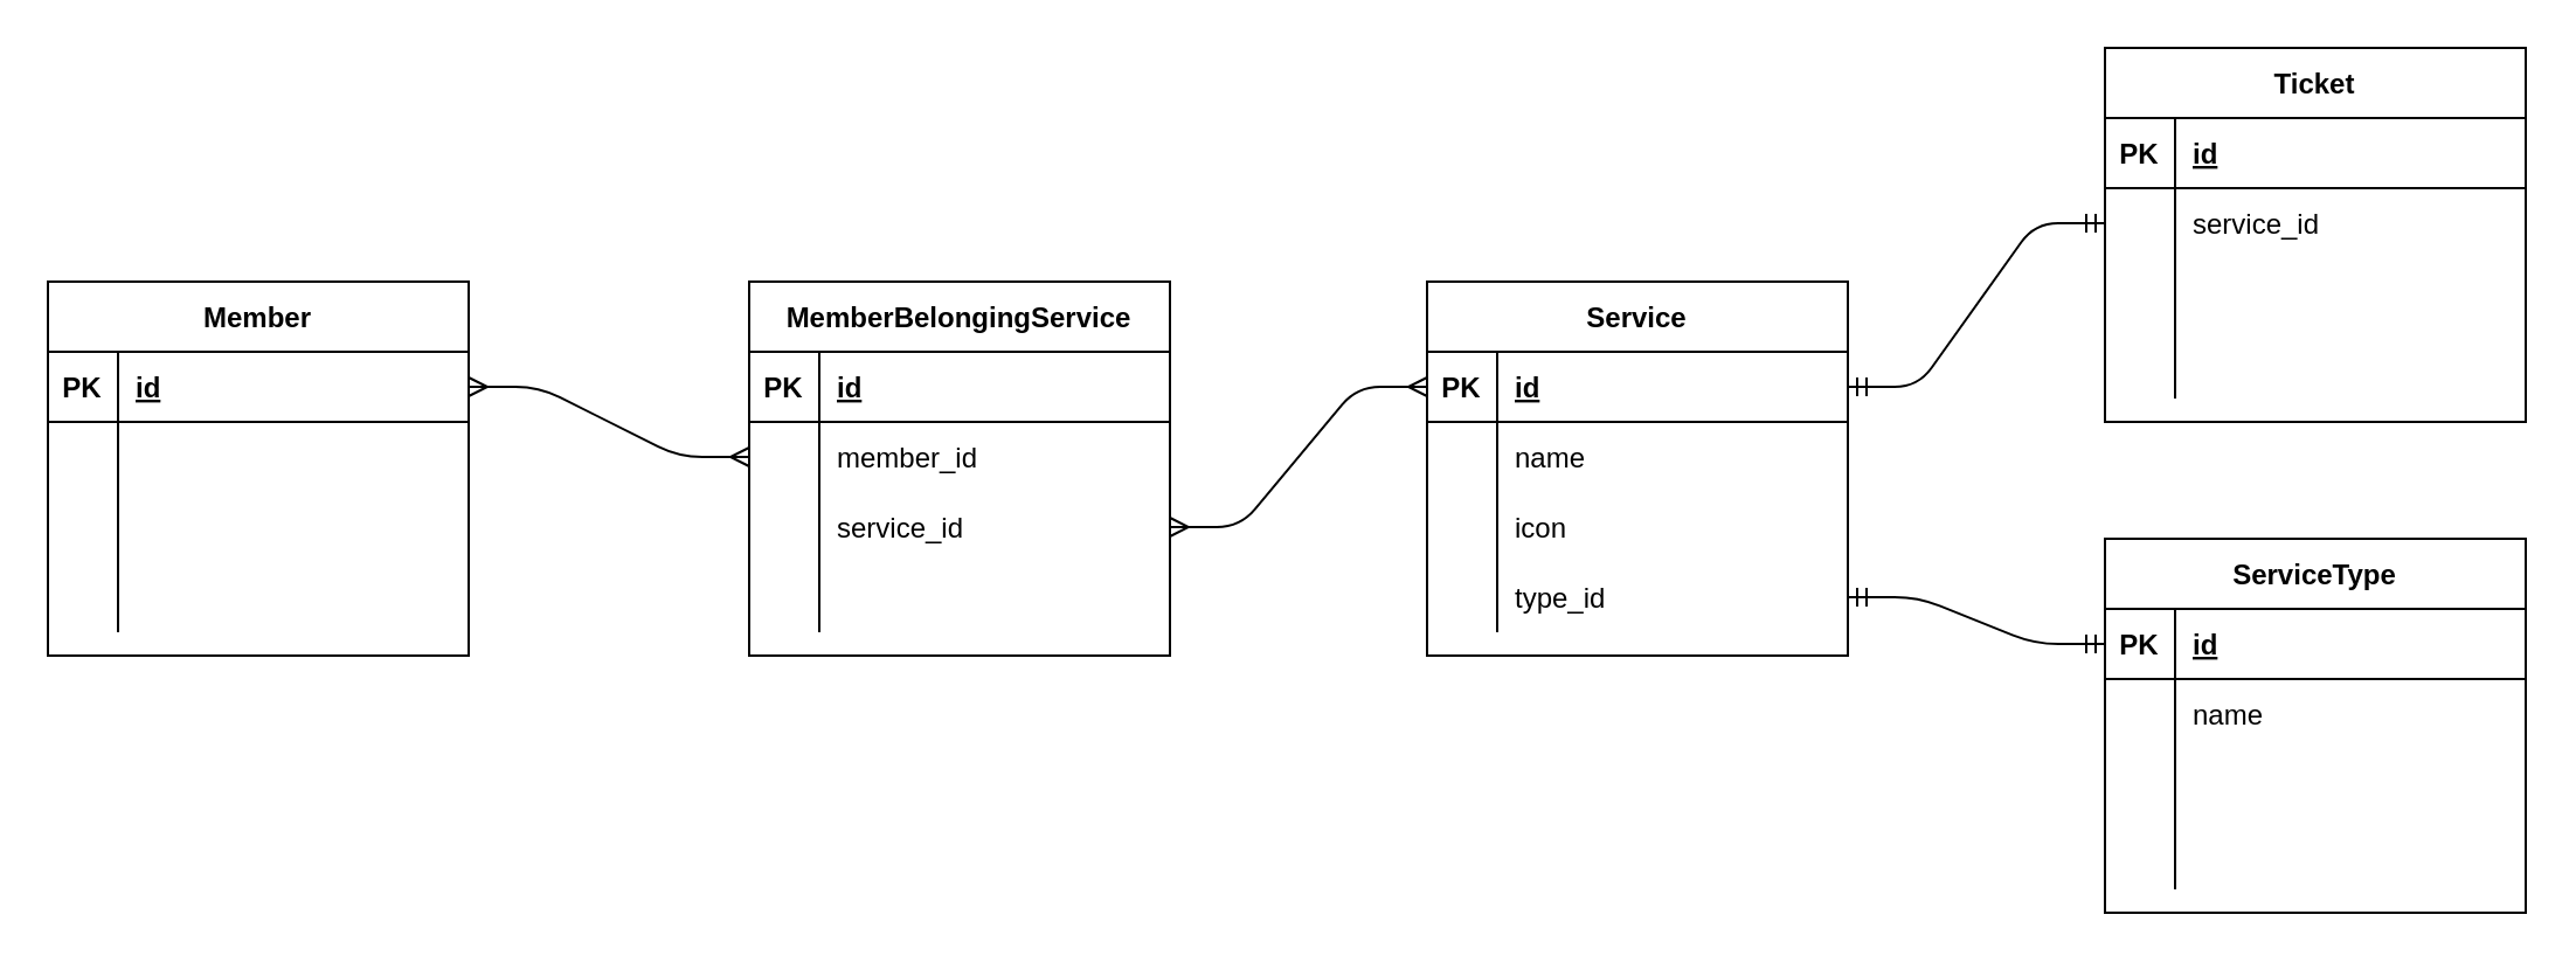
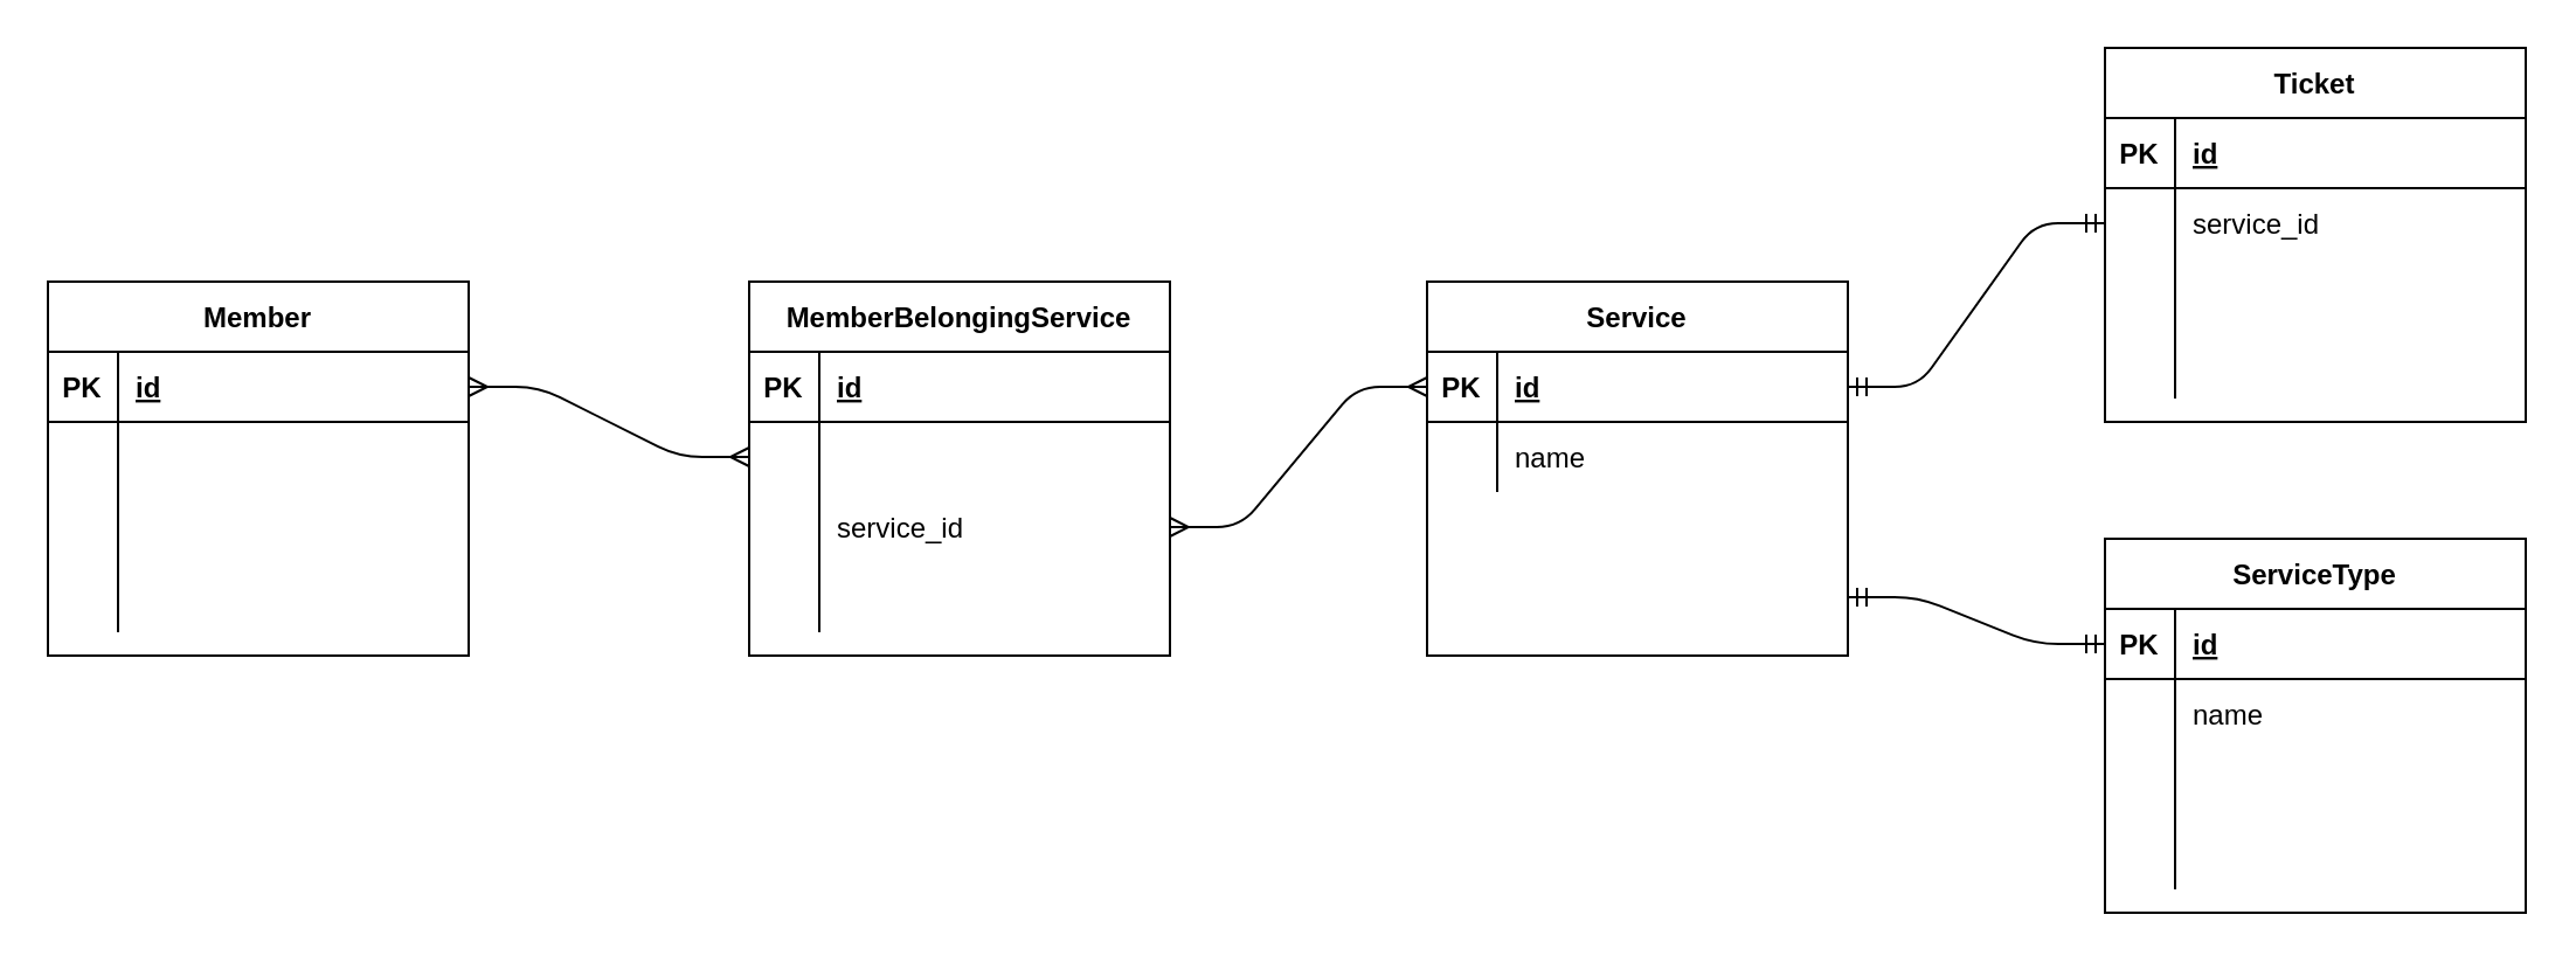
  <mxCell id="0" />
  <mxCell id="1" parent="0" />
  <mxCell id="2" value="Service" style="shape=table;startSize=30;container=1;collapsible=1;childLayout=tableLayout;fixedRows=1;rowLines=0;fontStyle=1;align=center;resizeLast=1;" vertex="1" parent="1"><mxGeometry x="610" y="120" width="180" height="160" as="geometry" /></mxCell>
  <mxCell id="3" value="" style="shape=partialRectangle;collapsible=0;dropTarget=0;pointerEvents=0;fillColor=none;top=0;left=0;bottom=1;right=0;points=[[0,0.5],[1,0.5]];portConstraint=eastwest;" vertex="1" parent="2"><mxGeometry y="30" width="180" height="30" as="geometry" /></mxCell>
  <mxCell id="4" value="PK" style="shape=partialRectangle;connectable=0;fillColor=none;top=0;left=0;bottom=0;right=0;fontStyle=1;overflow=hidden;" vertex="1" parent="3"><mxGeometry width="30" height="30" as="geometry" /></mxCell>
  <mxCell id="5" value="id" style="shape=partialRectangle;connectable=0;fillColor=none;top=0;left=0;bottom=0;right=0;align=left;spacingLeft=6;fontStyle=5;overflow=hidden;" vertex="1" parent="3"><mxGeometry x="30" width="150" height="30" as="geometry" /></mxCell>
  <mxCell id="6" value="" style="shape=partialRectangle;collapsible=0;dropTarget=0;pointerEvents=0;fillColor=none;top=0;left=0;bottom=0;right=0;points=[[0,0.5],[1,0.5]];portConstraint=eastwest;" vertex="1" parent="2"><mxGeometry y="60" width="180" height="30" as="geometry" /></mxCell>
  <mxCell id="7" value="" style="shape=partialRectangle;connectable=0;fillColor=none;top=0;left=0;bottom=0;right=0;editable=1;overflow=hidden;" vertex="1" parent="6"><mxGeometry width="30" height="30" as="geometry" /></mxCell>
  <mxCell id="8" value="name" style="shape=partialRectangle;connectable=0;fillColor=none;top=0;left=0;bottom=0;right=0;align=left;spacingLeft=6;overflow=hidden;" vertex="1" parent="6"><mxGeometry x="30" width="150" height="30" as="geometry" /></mxCell>
  <mxCell id="9" value="" style="shape=partialRectangle;collapsible=0;dropTarget=0;pointerEvents=0;fillColor=none;top=0;left=0;bottom=0;right=0;points=[[0,0.5],[1,0.5]];portConstraint=eastwest;" vertex="1" parent="2"><mxGeometry y="90" width="180" height="30" as="geometry" /></mxCell>
  <mxCell id="10" value="" style="shape=partialRectangle;connectable=0;fillColor=none;top=0;left=0;bottom=0;right=0;editable=1;overflow=hidden;" vertex="1" parent="9"><mxGeometry width="30" height="30" as="geometry" /></mxCell>
- <mxCell id="11" value="icon" style="shape=partialRectangle;connectable=0;fillColor=none;top=0;left=0;bottom=0;right=0;align=left;spacingLeft=6;overflow=hidden;" vertex="1" parent="9"><mxGeometry x="30" width="150" height="30" as="geometry" /></mxCell>
  <mxCell id="12" value="" style="shape=partialRectangle;collapsible=0;dropTarget=0;pointerEvents=0;fillColor=none;top=0;left=0;bottom=0;right=0;points=[[0,0.5],[1,0.5]];portConstraint=eastwest;" vertex="1" parent="2"><mxGeometry y="120" width="180" height="30" as="geometry" /></mxCell>
  <mxCell id="13" value="" style="shape=partialRectangle;connectable=0;fillColor=none;top=0;left=0;bottom=0;right=0;editable=1;overflow=hidden;" vertex="1" parent="12"><mxGeometry width="30" height="30" as="geometry" /></mxCell>
- <mxCell id="14" value="type_id" style="shape=partialRectangle;connectable=0;fillColor=none;top=0;left=0;bottom=0;right=0;align=left;spacingLeft=6;overflow=hidden;" vertex="1" parent="12"><mxGeometry x="30" width="150" height="30" as="geometry" /></mxCell>
  <mxCell id="15" value="ServiceType" style="shape=table;startSize=30;container=1;collapsible=1;childLayout=tableLayout;fixedRows=1;rowLines=0;fontStyle=1;align=center;resizeLast=1;" vertex="1" parent="1"><mxGeometry x="900" y="230" width="180" height="160" as="geometry" /></mxCell>
  <mxCell id="16" value="" style="shape=partialRectangle;collapsible=0;dropTarget=0;pointerEvents=0;fillColor=none;top=0;left=0;bottom=1;right=0;points=[[0,0.5],[1,0.5]];portConstraint=eastwest;" vertex="1" parent="15"><mxGeometry y="30" width="180" height="30" as="geometry" /></mxCell>
  <mxCell id="17" value="PK" style="shape=partialRectangle;connectable=0;fillColor=none;top=0;left=0;bottom=0;right=0;fontStyle=1;overflow=hidden;" vertex="1" parent="16"><mxGeometry width="30" height="30" as="geometry" /></mxCell>
  <mxCell id="18" value="id" style="shape=partialRectangle;connectable=0;fillColor=none;top=0;left=0;bottom=0;right=0;align=left;spacingLeft=6;fontStyle=5;overflow=hidden;" vertex="1" parent="16"><mxGeometry x="30" width="150" height="30" as="geometry" /></mxCell>
  <mxCell id="19" value="" style="shape=partialRectangle;collapsible=0;dropTarget=0;pointerEvents=0;fillColor=none;top=0;left=0;bottom=0;right=0;points=[[0,0.5],[1,0.5]];portConstraint=eastwest;" vertex="1" parent="15"><mxGeometry y="60" width="180" height="30" as="geometry" /></mxCell>
  <mxCell id="20" value="" style="shape=partialRectangle;connectable=0;fillColor=none;top=0;left=0;bottom=0;right=0;editable=1;overflow=hidden;" vertex="1" parent="19"><mxGeometry width="30" height="30" as="geometry" /></mxCell>
  <mxCell id="21" value="name" style="shape=partialRectangle;connectable=0;fillColor=none;top=0;left=0;bottom=0;right=0;align=left;spacingLeft=6;overflow=hidden;" vertex="1" parent="19"><mxGeometry x="30" width="150" height="30" as="geometry" /></mxCell>
  <mxCell id="22" value="" style="shape=partialRectangle;collapsible=0;dropTarget=0;pointerEvents=0;fillColor=none;top=0;left=0;bottom=0;right=0;points=[[0,0.5],[1,0.5]];portConstraint=eastwest;" vertex="1" parent="15"><mxGeometry y="90" width="180" height="30" as="geometry" /></mxCell>
  <mxCell id="23" value="" style="shape=partialRectangle;connectable=0;fillColor=none;top=0;left=0;bottom=0;right=0;editable=1;overflow=hidden;" vertex="1" parent="22"><mxGeometry width="30" height="30" as="geometry" /></mxCell>
  <mxCell id="24" value="" style="shape=partialRectangle;connectable=0;fillColor=none;top=0;left=0;bottom=0;right=0;align=left;spacingLeft=6;overflow=hidden;" vertex="1" parent="22"><mxGeometry x="30" width="150" height="30" as="geometry" /></mxCell>
  <mxCell id="25" value="" style="shape=partialRectangle;collapsible=0;dropTarget=0;pointerEvents=0;fillColor=none;top=0;left=0;bottom=0;right=0;points=[[0,0.5],[1,0.5]];portConstraint=eastwest;" vertex="1" parent="15"><mxGeometry y="120" width="180" height="30" as="geometry" /></mxCell>
  <mxCell id="26" value="" style="shape=partialRectangle;connectable=0;fillColor=none;top=0;left=0;bottom=0;right=0;editable=1;overflow=hidden;" vertex="1" parent="25"><mxGeometry width="30" height="30" as="geometry" /></mxCell>
  <mxCell id="27" value="" style="shape=partialRectangle;connectable=0;fillColor=none;top=0;left=0;bottom=0;right=0;align=left;spacingLeft=6;overflow=hidden;" vertex="1" parent="25"><mxGeometry x="30" width="150" height="30" as="geometry" /></mxCell>
  <mxCell id="28" value="" style="edgeStyle=entityRelationEdgeStyle;fontSize=12;html=1;endArrow=ERmandOne;startArrow=ERmandOne;entryX=0;entryY=0.5;entryDx=0;entryDy=0;exitX=1;exitY=0.5;exitDx=0;exitDy=0;" edge="1" parent="1" source="12" target="16"><mxGeometry width="100" height="100" relative="1" as="geometry"><mxPoint x="790" y="255" as="sourcePoint" /><mxPoint x="920" y="250" as="targetPoint" /></mxGeometry></mxCell>
  <mxCell id="29" value="Member" style="shape=table;startSize=30;container=1;collapsible=1;childLayout=tableLayout;fixedRows=1;rowLines=0;fontStyle=1;align=center;resizeLast=1;" vertex="1" parent="1"><mxGeometry x="20" y="120" width="180" height="160" as="geometry" /></mxCell>
  <mxCell id="30" value="" style="shape=partialRectangle;collapsible=0;dropTarget=0;pointerEvents=0;fillColor=none;top=0;left=0;bottom=1;right=0;points=[[0,0.5],[1,0.5]];portConstraint=eastwest;" vertex="1" parent="29"><mxGeometry y="30" width="180" height="30" as="geometry" /></mxCell>
  <mxCell id="31" value="PK" style="shape=partialRectangle;connectable=0;fillColor=none;top=0;left=0;bottom=0;right=0;fontStyle=1;overflow=hidden;" vertex="1" parent="30"><mxGeometry width="30" height="30" as="geometry" /></mxCell>
  <mxCell id="32" value="id" style="shape=partialRectangle;connectable=0;fillColor=none;top=0;left=0;bottom=0;right=0;align=left;spacingLeft=6;fontStyle=5;overflow=hidden;" vertex="1" parent="30"><mxGeometry x="30" width="150" height="30" as="geometry" /></mxCell>
  <mxCell id="33" value="" style="shape=partialRectangle;collapsible=0;dropTarget=0;pointerEvents=0;fillColor=none;top=0;left=0;bottom=0;right=0;points=[[0,0.5],[1,0.5]];portConstraint=eastwest;" vertex="1" parent="29"><mxGeometry y="60" width="180" height="30" as="geometry" /></mxCell>
  <mxCell id="34" value="" style="shape=partialRectangle;connectable=0;fillColor=none;top=0;left=0;bottom=0;right=0;editable=1;overflow=hidden;" vertex="1" parent="33"><mxGeometry width="30" height="30" as="geometry" /></mxCell>
  <mxCell id="35" value="" style="shape=partialRectangle;connectable=0;fillColor=none;top=0;left=0;bottom=0;right=0;align=left;spacingLeft=6;overflow=hidden;" vertex="1" parent="33"><mxGeometry x="30" width="150" height="30" as="geometry" /></mxCell>
  <mxCell id="36" value="" style="shape=partialRectangle;collapsible=0;dropTarget=0;pointerEvents=0;fillColor=none;top=0;left=0;bottom=0;right=0;points=[[0,0.5],[1,0.5]];portConstraint=eastwest;" vertex="1" parent="29"><mxGeometry y="90" width="180" height="30" as="geometry" /></mxCell>
  <mxCell id="37" value="" style="shape=partialRectangle;connectable=0;fillColor=none;top=0;left=0;bottom=0;right=0;editable=1;overflow=hidden;" vertex="1" parent="36"><mxGeometry width="30" height="30" as="geometry" /></mxCell>
  <mxCell id="38" value="" style="shape=partialRectangle;connectable=0;fillColor=none;top=0;left=0;bottom=0;right=0;align=left;spacingLeft=6;overflow=hidden;" vertex="1" parent="36"><mxGeometry x="30" width="150" height="30" as="geometry" /></mxCell>
  <mxCell id="39" value="" style="shape=partialRectangle;collapsible=0;dropTarget=0;pointerEvents=0;fillColor=none;top=0;left=0;bottom=0;right=0;points=[[0,0.5],[1,0.5]];portConstraint=eastwest;" vertex="1" parent="29"><mxGeometry y="120" width="180" height="30" as="geometry" /></mxCell>
  <mxCell id="40" value="" style="shape=partialRectangle;connectable=0;fillColor=none;top=0;left=0;bottom=0;right=0;editable=1;overflow=hidden;" vertex="1" parent="39"><mxGeometry width="30" height="30" as="geometry" /></mxCell>
  <mxCell id="41" value="" style="shape=partialRectangle;connectable=0;fillColor=none;top=0;left=0;bottom=0;right=0;align=left;spacingLeft=6;overflow=hidden;" vertex="1" parent="39"><mxGeometry x="30" width="150" height="30" as="geometry" /></mxCell>
  <mxCell id="42" value="MemberBelongingService" style="shape=table;startSize=30;container=1;collapsible=1;childLayout=tableLayout;fixedRows=1;rowLines=0;fontStyle=1;align=center;resizeLast=1;" vertex="1" parent="1"><mxGeometry x="320" y="120" width="180" height="160" as="geometry" /></mxCell>
  <mxCell id="43" value="" style="shape=partialRectangle;collapsible=0;dropTarget=0;pointerEvents=0;fillColor=none;top=0;left=0;bottom=1;right=0;points=[[0,0.5],[1,0.5]];portConstraint=eastwest;" vertex="1" parent="42"><mxGeometry y="30" width="180" height="30" as="geometry" /></mxCell>
  <mxCell id="44" value="PK" style="shape=partialRectangle;connectable=0;fillColor=none;top=0;left=0;bottom=0;right=0;fontStyle=1;overflow=hidden;" vertex="1" parent="43"><mxGeometry width="30" height="30" as="geometry" /></mxCell>
  <mxCell id="45" value="id" style="shape=partialRectangle;connectable=0;fillColor=none;top=0;left=0;bottom=0;right=0;align=left;spacingLeft=6;fontStyle=5;overflow=hidden;" vertex="1" parent="43"><mxGeometry x="30" width="150" height="30" as="geometry" /></mxCell>
  <mxCell id="46" value="" style="shape=partialRectangle;collapsible=0;dropTarget=0;pointerEvents=0;fillColor=none;top=0;left=0;bottom=0;right=0;points=[[0,0.5],[1,0.5]];portConstraint=eastwest;" vertex="1" parent="42"><mxGeometry y="60" width="180" height="30" as="geometry" /></mxCell>
  <mxCell id="47" value="" style="shape=partialRectangle;connectable=0;fillColor=none;top=0;left=0;bottom=0;right=0;editable=1;overflow=hidden;" vertex="1" parent="46"><mxGeometry width="30" height="30" as="geometry" /></mxCell>
- <mxCell id="48" value="member_id" style="shape=partialRectangle;connectable=0;fillColor=none;top=0;left=0;bottom=0;right=0;align=left;spacingLeft=6;overflow=hidden;" vertex="1" parent="46"><mxGeometry x="30" width="150" height="30" as="geometry" /></mxCell>
  <mxCell id="49" value="" style="shape=partialRectangle;collapsible=0;dropTarget=0;pointerEvents=0;fillColor=none;top=0;left=0;bottom=0;right=0;points=[[0,0.5],[1,0.5]];portConstraint=eastwest;" vertex="1" parent="42"><mxGeometry y="90" width="180" height="30" as="geometry" /></mxCell>
  <mxCell id="50" value="" style="shape=partialRectangle;connectable=0;fillColor=none;top=0;left=0;bottom=0;right=0;editable=1;overflow=hidden;" vertex="1" parent="49"><mxGeometry width="30" height="30" as="geometry" /></mxCell>
  <mxCell id="51" value="service_id" style="shape=partialRectangle;connectable=0;fillColor=none;top=0;left=0;bottom=0;right=0;align=left;spacingLeft=6;overflow=hidden;" vertex="1" parent="49"><mxGeometry x="30" width="150" height="30" as="geometry" /></mxCell>
  <mxCell id="52" value="" style="shape=partialRectangle;collapsible=0;dropTarget=0;pointerEvents=0;fillColor=none;top=0;left=0;bottom=0;right=0;points=[[0,0.5],[1,0.5]];portConstraint=eastwest;" vertex="1" parent="42"><mxGeometry y="120" width="180" height="30" as="geometry" /></mxCell>
  <mxCell id="53" value="" style="shape=partialRectangle;connectable=0;fillColor=none;top=0;left=0;bottom=0;right=0;editable=1;overflow=hidden;" vertex="1" parent="52"><mxGeometry width="30" height="30" as="geometry" /></mxCell>
  <mxCell id="54" value="" style="shape=partialRectangle;connectable=0;fillColor=none;top=0;left=0;bottom=0;right=0;align=left;spacingLeft=6;overflow=hidden;" vertex="1" parent="52"><mxGeometry x="30" width="150" height="30" as="geometry" /></mxCell>
  <mxCell id="55" value="" style="edgeStyle=entityRelationEdgeStyle;fontSize=12;html=1;endArrow=ERmany;startArrow=ERmany;entryX=0;entryY=0.5;entryDx=0;entryDy=0;exitX=1;exitY=0.5;exitDx=0;exitDy=0;" edge="1" parent="1" source="49" target="3"><mxGeometry width="100" height="100" relative="1" as="geometry"><mxPoint x="460" y="320" as="sourcePoint" /><mxPoint x="560" y="220" as="targetPoint" /></mxGeometry></mxCell>
  <mxCell id="56" value="" style="edgeStyle=entityRelationEdgeStyle;fontSize=12;html=1;endArrow=ERmany;startArrow=ERmany;entryX=0;entryY=0.5;entryDx=0;entryDy=0;exitX=1;exitY=0.5;exitDx=0;exitDy=0;" edge="1" parent="1" source="30" target="46"><mxGeometry width="100" height="100" relative="1" as="geometry"><mxPoint x="180" y="390" as="sourcePoint" /><mxPoint x="290" y="330" as="targetPoint" /></mxGeometry></mxCell>
  <mxCell id="57" value="Ticket" style="shape=table;startSize=30;container=1;collapsible=1;childLayout=tableLayout;fixedRows=1;rowLines=0;fontStyle=1;align=center;resizeLast=1;" vertex="1" parent="1"><mxGeometry x="900" y="20" width="180" height="160" as="geometry" /></mxCell>
  <mxCell id="58" value="" style="shape=partialRectangle;collapsible=0;dropTarget=0;pointerEvents=0;fillColor=none;top=0;left=0;bottom=1;right=0;points=[[0,0.5],[1,0.5]];portConstraint=eastwest;" vertex="1" parent="57"><mxGeometry y="30" width="180" height="30" as="geometry" /></mxCell>
  <mxCell id="59" value="PK" style="shape=partialRectangle;connectable=0;fillColor=none;top=0;left=0;bottom=0;right=0;fontStyle=1;overflow=hidden;" vertex="1" parent="58"><mxGeometry width="30" height="30" as="geometry" /></mxCell>
  <mxCell id="60" value="id" style="shape=partialRectangle;connectable=0;fillColor=none;top=0;left=0;bottom=0;right=0;align=left;spacingLeft=6;fontStyle=5;overflow=hidden;" vertex="1" parent="58"><mxGeometry x="30" width="150" height="30" as="geometry" /></mxCell>
  <mxCell id="61" value="" style="shape=partialRectangle;collapsible=0;dropTarget=0;pointerEvents=0;fillColor=none;top=0;left=0;bottom=0;right=0;points=[[0,0.5],[1,0.5]];portConstraint=eastwest;" vertex="1" parent="57"><mxGeometry y="60" width="180" height="30" as="geometry" /></mxCell>
  <mxCell id="62" value="" style="shape=partialRectangle;connectable=0;fillColor=none;top=0;left=0;bottom=0;right=0;editable=1;overflow=hidden;" vertex="1" parent="61"><mxGeometry width="30" height="30" as="geometry" /></mxCell>
  <mxCell id="63" value="service_id" style="shape=partialRectangle;connectable=0;fillColor=none;top=0;left=0;bottom=0;right=0;align=left;spacingLeft=6;overflow=hidden;" vertex="1" parent="61"><mxGeometry x="30" width="150" height="30" as="geometry" /></mxCell>
  <mxCell id="64" value="" style="shape=partialRectangle;collapsible=0;dropTarget=0;pointerEvents=0;fillColor=none;top=0;left=0;bottom=0;right=0;points=[[0,0.5],[1,0.5]];portConstraint=eastwest;" vertex="1" parent="57"><mxGeometry y="90" width="180" height="30" as="geometry" /></mxCell>
  <mxCell id="65" value="" style="shape=partialRectangle;connectable=0;fillColor=none;top=0;left=0;bottom=0;right=0;editable=1;overflow=hidden;" vertex="1" parent="64"><mxGeometry width="30" height="30" as="geometry" /></mxCell>
  <mxCell id="66" value="" style="shape=partialRectangle;connectable=0;fillColor=none;top=0;left=0;bottom=0;right=0;align=left;spacingLeft=6;overflow=hidden;" vertex="1" parent="64"><mxGeometry x="30" width="150" height="30" as="geometry" /></mxCell>
  <mxCell id="67" value="" style="shape=partialRectangle;collapsible=0;dropTarget=0;pointerEvents=0;fillColor=none;top=0;left=0;bottom=0;right=0;points=[[0,0.5],[1,0.5]];portConstraint=eastwest;" vertex="1" parent="57"><mxGeometry y="120" width="180" height="30" as="geometry" /></mxCell>
  <mxCell id="68" value="" style="shape=partialRectangle;connectable=0;fillColor=none;top=0;left=0;bottom=0;right=0;editable=1;overflow=hidden;" vertex="1" parent="67"><mxGeometry width="30" height="30" as="geometry" /></mxCell>
  <mxCell id="69" value="" style="shape=partialRectangle;connectable=0;fillColor=none;top=0;left=0;bottom=0;right=0;align=left;spacingLeft=6;overflow=hidden;" vertex="1" parent="67"><mxGeometry x="30" width="150" height="30" as="geometry" /></mxCell>
  <mxCell id="70" value="" style="edgeStyle=entityRelationEdgeStyle;fontSize=12;html=1;endArrow=ERmandOne;startArrow=ERmandOne;entryX=0;entryY=0.5;entryDx=0;entryDy=0;exitX=1;exitY=0.5;exitDx=0;exitDy=0;" edge="1" parent="1" source="3" target="61"><mxGeometry width="100" height="100" relative="1" as="geometry"><mxPoint x="710" y="260" as="sourcePoint" /><mxPoint x="810" y="160" as="targetPoint" /></mxGeometry></mxCell>
